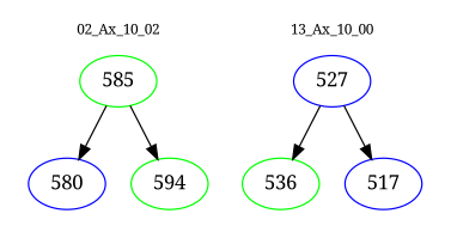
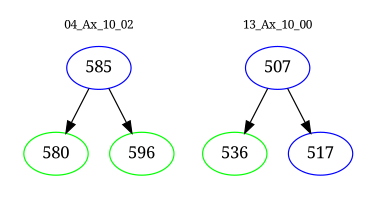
  digraph {
    fontname="Noto Serif"
    node [color=blue fontname="Noto Serif"]
    edge [color=black fontname="Noto Serif"]
-   n1 [color=green label=585]
-   n2 [label=580]
-   n3 [color=green label=594]
-   n4 [label=527]
+   n1 [label=585]
+   n2 [color=green label=580]
+   n3 [color=green label=596]
+   n4 [label=507]
    n5 [color=green label=536]
    n6 [label=517]
    subgraph cluster_1 {
      color=white
      fontsize=10
-     label="02_Ax_10_02"
+     label="04_Ax_10_02"
      n1
      n2
      n3
    }
    subgraph cluster_2 {
      color=white
      fontsize=10
      label="13_Ax_10_00"
      n4
      n5
      n6
    }
    n1 -> n2
    n1 -> n3
    n4 -> n5
    n4 -> n6
  }
